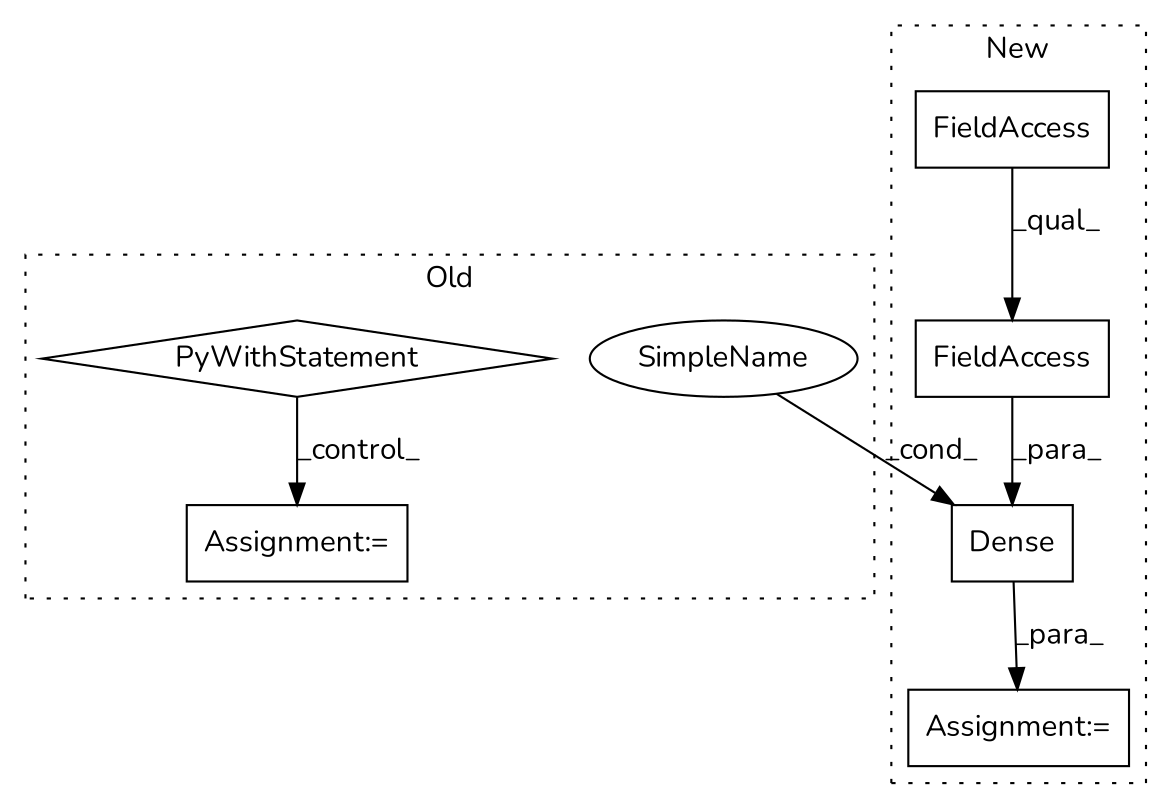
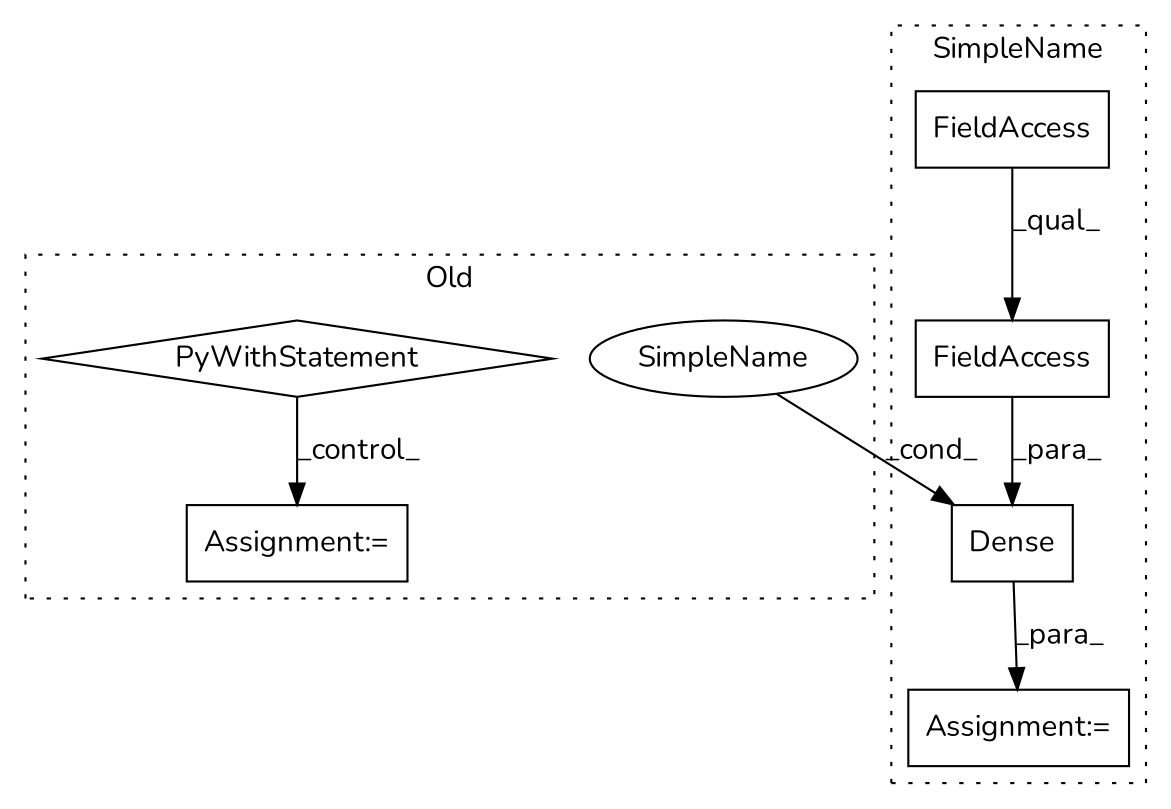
  digraph {
    fontname=Nunito
    node [a=7 fontname=Nunito l=1 s=1941 shape=box]
    edge [fontname=Nunito]
    n1 [a=104 l="10,2" label=PyWithStatement s="1934,2048" shape=diamond]
    n2 [label="Assignment:=" s=2061]
    n3 [a=42 label=SimpleName shape=ellipse l="" s=""]
    n4 [a=32 l="6,1" label=Dense s="1923,1959"]
    n5 [a=22 l=18 label=FieldAccess]
    n6 [a=22 l=13 label=FieldAccess]
    n7 [label="Assignment:=" s=1836]
    subgraph cluster_1 {
      label=Old
      style=dotted
      n1
      n2
      n3
    }
    subgraph cluster_2 {
-     label=New
+     label=SimpleName
      style=dotted
      n4
      n5
      n6
      n7
    }
    n1 -> n2 [label=_control_]
    n3 -> n4 [label=_cond_]
    n4 -> n7 [label=_para_]
    n5 -> n4 [label=_para_]
    n6 -> n5 [label=_qual_]
  }
